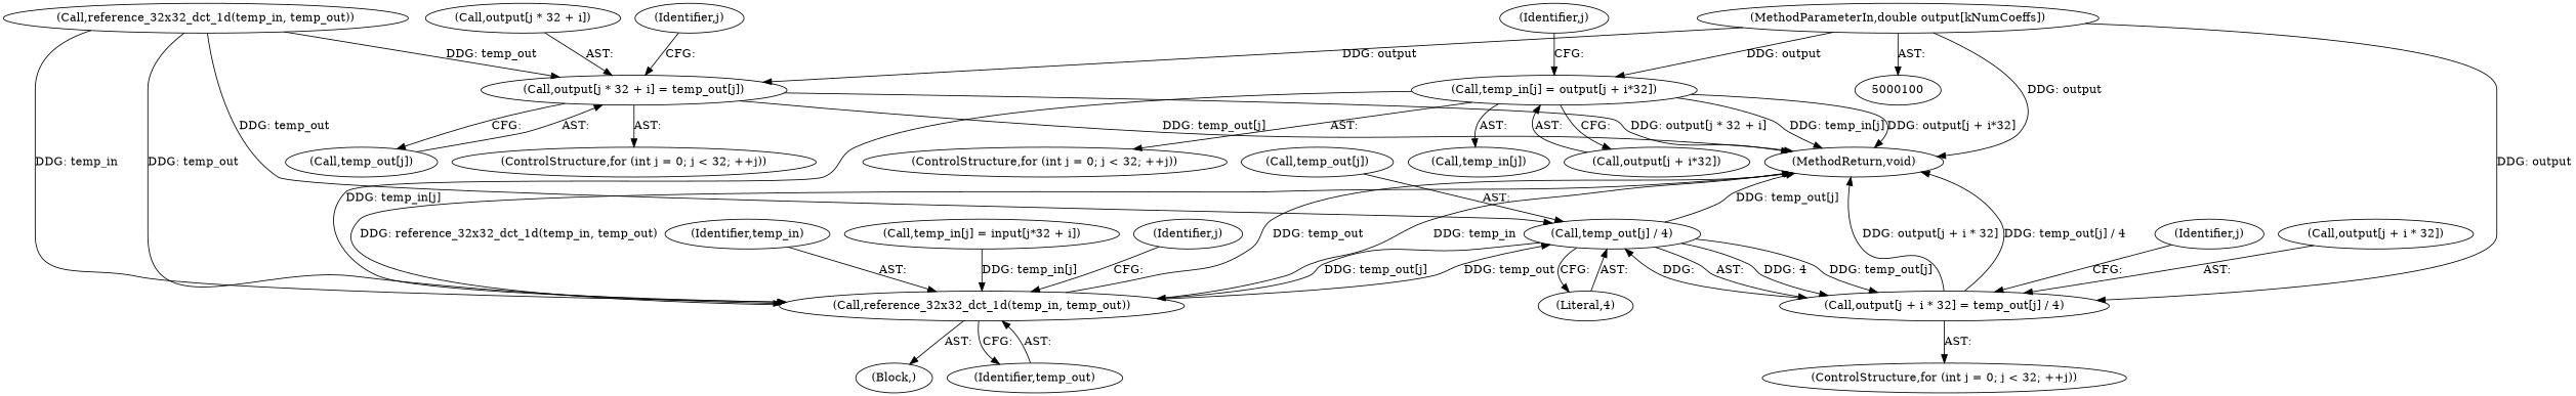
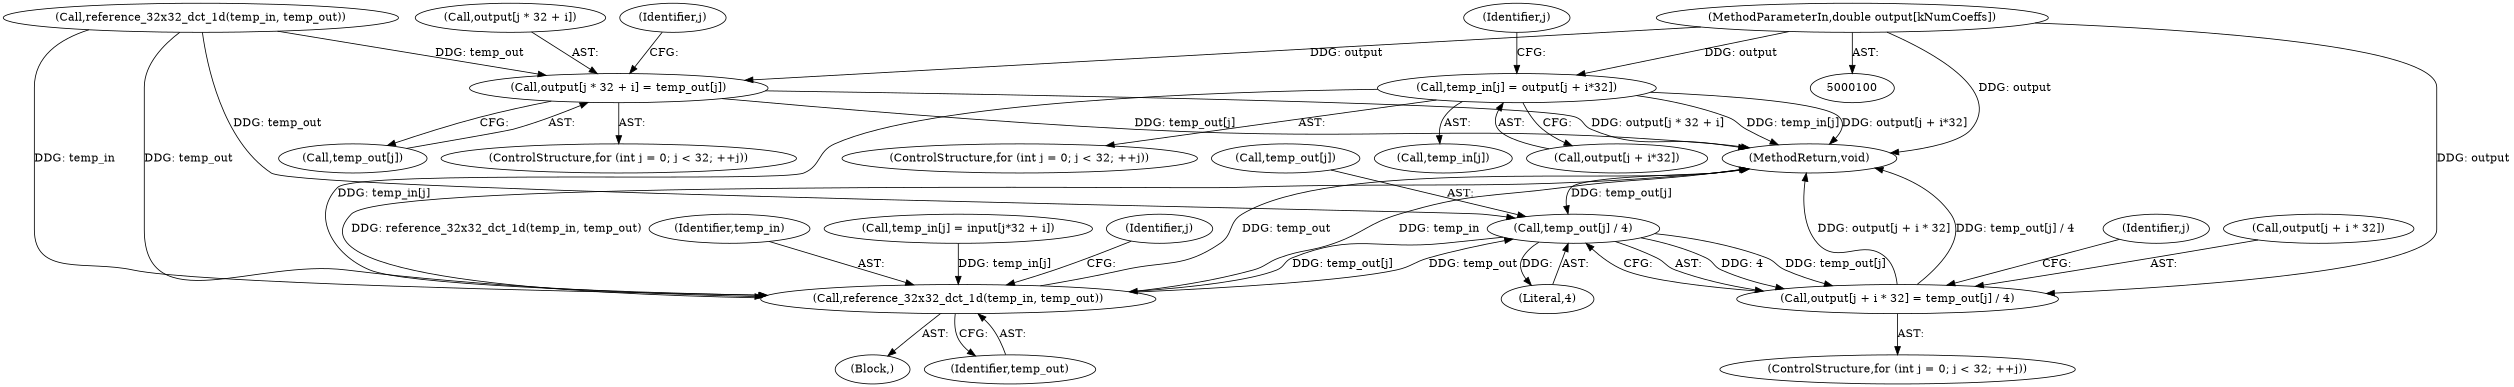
  digraph {
    n1 [label="(MethodParameterIn,double output[kNumCoeffs])"]
    n2 [label="(Call,output[j * 32 + i] = temp_out[j])"]
    n3 [label="(Call,temp_in[j] = output[j + i*32])"]
    n4 [label="(Call,output[j + i * 32] = temp_out[j] / 4)"]
    n5 [label="(MethodReturn,void)"]
    n6 [label=5000100]
    n7 [label="(ControlStructure,for (int j = 0; j < 32; ++j))"]
    n8 [label="(Call,temp_out[j])"]
    n9 [label="(Call,reference_32x32_dct_1d(temp_in, temp_out))"]
    n10 [label="(Call,output[j + i*32])"]
    n11 [label="(ControlStructure,for (int j = 0; j < 32; ++j))"]
    n12 [label="(Call,temp_in[j])"]
    n13 [label="(Call,temp_out[j] / 4)"]
    n14 [label="(ControlStructure,for (int j = 0; j < 32; ++j))"]
    n15 [label="(Block,)"]
    n16 [label="(Identifier,temp_out)"]
    n17 [label="(Literal,4)"]
    n18 [label="(Identifier,j)"]
    n19 [label="(Call,reference_32x32_dct_1d(temp_in, temp_out))"]
    n20 [label="(Identifier,temp_in)"]
    n21 [label="(Call,temp_in[j] = input[j*32 + i])"]
    n22 [label="(Identifier,j)"]
    n23 [label="(Call,output[j * 32 + i])"]
    n24 [label="(Identifier,j)"]
    n25 [label="(Call,output[j + i * 32])"]
    n26 [label="(Call,temp_out[j])"]
    n27 [label="(Identifier,j)"]
    n1 -> n2 [label="DDG: output"]
    n1 -> n3 [label="DDG: output"]
    n1 -> n4 [label="DDG: output"]
    n1 -> n5 [label="DDG: output"]
    n1 -> n6 [label="AST: "]
    n2 -> n5 [label="DDG: temp_out[j]"]
    n2 -> n5 [label="DDG: output[j * 32 + i]"]
    n2 -> n7 [label="AST: "]
    n2 -> n8 [label="CFG: "]
    n3 -> n5 [label="DDG: temp_in[j]"]
    n3 -> n5 [label="DDG: output[j + i*32]"]
    n3 -> n9 [label="DDG: temp_in[j]"]
    n3 -> n10 [label="CFG: "]
    n3 -> n11 [label="AST: "]
    n3 -> n12 [label="AST: "]
    n4 -> n5 [label="DDG: output[j + i * 32]"]
    n4 -> n5 [label="DDG: temp_out[j] / 4"]
-   n4 -> n13 [label="DDG: "]
+   n4 -> n13 [label="CFG: "]
    n4 -> n14 [label="AST: "]
    n8 -> n2 [label="AST: "]
    n9 -> n5 [label="DDG: temp_in"]
    n9 -> n5 [label="DDG: reference_32x32_dct_1d(temp_in, temp_out)"]
    n9 -> n5 [label="DDG: temp_out"]
    n9 -> n13 [label="DDG: temp_out"]
    n9 -> n15 [label="AST: "]
    n9 -> n16 [label="CFG: "]
    n10 -> n3 [label="AST: "]
    n13 -> n4 [label="AST: "]
    n13 -> n4 [label="DDG: temp_out[j]"]
    n13 -> n4 [label="DDG: 4"]
-   n13 -> n5 [label="DDG: temp_out[j]"]
+   n5 -> n13 [label="DDG: temp_out[j]"]
    n13 -> n9 [label="DDG: temp_out[j]"]
-   n13 -> n17 [label="CFG: "]
+   n13 -> n17 [label="DDG: "]
    n16 -> n9 [label="AST: "]
    n17 -> n13 [label="AST: "]
    n18 -> n3 [label="CFG: "]
    n19 -> n2 [label="DDG: temp_out"]
    n19 -> n9 [label="DDG: temp_in"]
    n19 -> n9 [label="DDG: temp_out"]
    n19 -> n13 [label="DDG: temp_out"]
    n20 -> n9 [label="AST: "]
    n21 -> n9 [label="DDG: temp_in[j]"]
    n22 -> n4 [label="CFG: "]
    n23 -> n2 [label="AST: "]
    n24 -> n2 [label="CFG: "]
    n25 -> n4 [label="AST: "]
    n26 -> n13 [label="AST: "]
    n27 -> n9 [label="CFG: "]
  }
